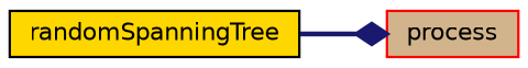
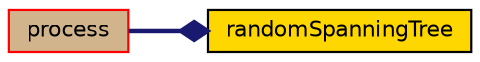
  digraph {
    rankdir=LR
    node [fontname=Helvetica fontsize=10 shape=record style=filled]
    n1 [color=black fillcolor=gold fontcolor=black height=0.2 label=randomSpanningTree width=0.4]
    n2 [color=red fillcolor=tan height=0.2 label=process width=0.4]
-   n1 -> n2 [color=midnightblue fontname=Helvetica fontsize=10 labelfontname=Helvetica labelfontsize=10 style=bold arrowhead=diamond]
+   n2 -> n1 [color=midnightblue fontname=Helvetica fontsize=10 labelfontname=Helvetica labelfontsize=10 style=bold arrowhead=diamond]
  }
